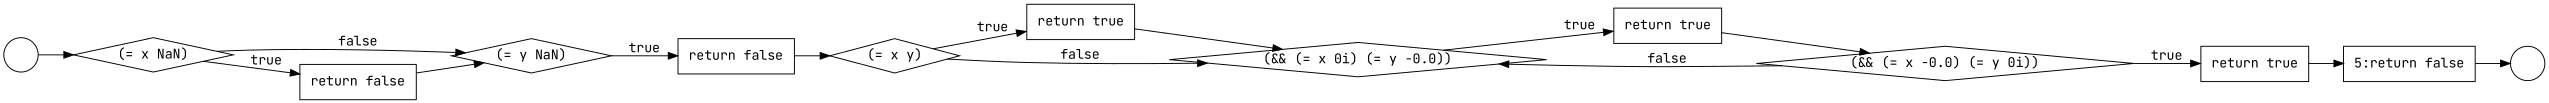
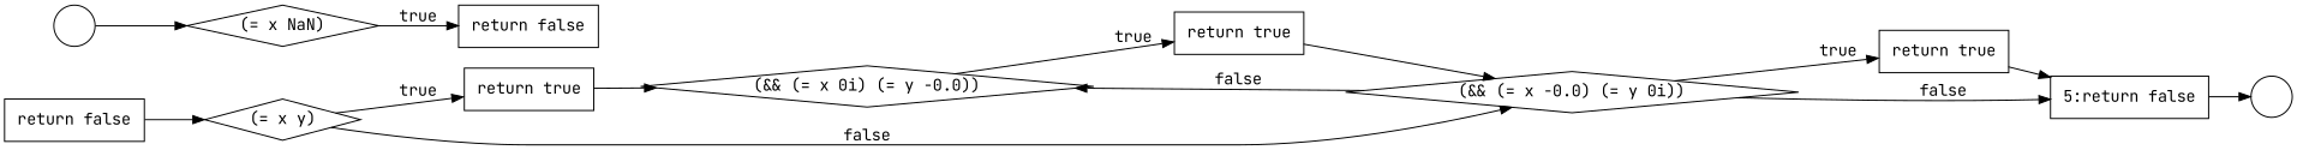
  digraph {
    fontname="JetBrains Mono"
    rankdir=LR
    node [color=black fillcolor=white fontname="JetBrains Mono" shape=none style=filled]
    edge [color=black fontname="JetBrains Mono"]
    n1 [label=<<font color="black">     <table border="0" cellborder="1" cellspacing="0" cellpadding="10">       <tr><td align="left">return false</td></tr>     </table>   </font>> margin=0]
    n2 [label=<<font color="black">(= x y)</font>> shape=diamond]
    n3 [label=<<font color="black">     <table border="0" cellborder="1" cellspacing="0" cellpadding="10">       <tr><td align="left">return true</td></tr>     </table>   </font>> margin=0]
    n4 [label=<<font color="black">(&amp;&amp; (= x 0i) (= y -0.0))</font>> shape=diamond]
    n5 [label=<<font color="black">     <table border="0" cellborder="1" cellspacing="0" cellpadding="10">       <tr><td align="left">return true</td></tr>     </table>   </font>> margin=0]
    n6 [label=<<font color="black">     <table border="0" cellborder="1" cellspacing="0" cellpadding="10">       <tr><td align="left">5:return false</td></tr>     </table>   </font>> margin=0]
    n7 [label=" " shape=circle]
-   n8 [label=<<font color="black">(= y NaN)</font>> shape=diamond]
    n9 [label=" " shape=circle]
    n10 [label=<<font color="black">(= x NaN)</font>> shape=diamond]
    n11 [label=<<font color="black">     <table border="0" cellborder="1" cellspacing="0" cellpadding="10">       <tr><td align="left">return false</td></tr>     </table>   </font>> margin=0]
    n12 [label=<<font color="black">     <table border="0" cellborder="1" cellspacing="0" cellpadding="10">       <tr><td align="left">return true</td></tr>     </table>   </font>> margin=0]
    n13 [label=<<font color="black">(&amp;&amp; (= x -0.0) (= y 0i))</font>> shape=diamond]
    n1 -> n2
    n2 -> n3 [label=<<font color="black">true</font>>]
-   n2 -> n4 [label=<<font color="black">false</font>>]
+   n2 -> n13 [label=<<font color="black">false</font>>]
    n3 -> n4
    n4 -> n12 [label=<<font color="black">true</font>>]
    n5 -> n6
    n6 -> n7
-   n8 -> n1 [label=<<font color="black">true</font>>]
    n9 -> n10
-   n10 -> n8 [label=<<font color="black">false</font>>]
    n10 -> n11 [label=<<font color="black">true</font>>]
-   n11 -> n8
    n12 -> n13
    n13 -> n4 [label=<<font color="black">false</font>>]
    n13 -> n5 [label=<<font color="black">true</font>>]
+   n13 -> n6 [label=<<font color="black">false</font>>]
  }
